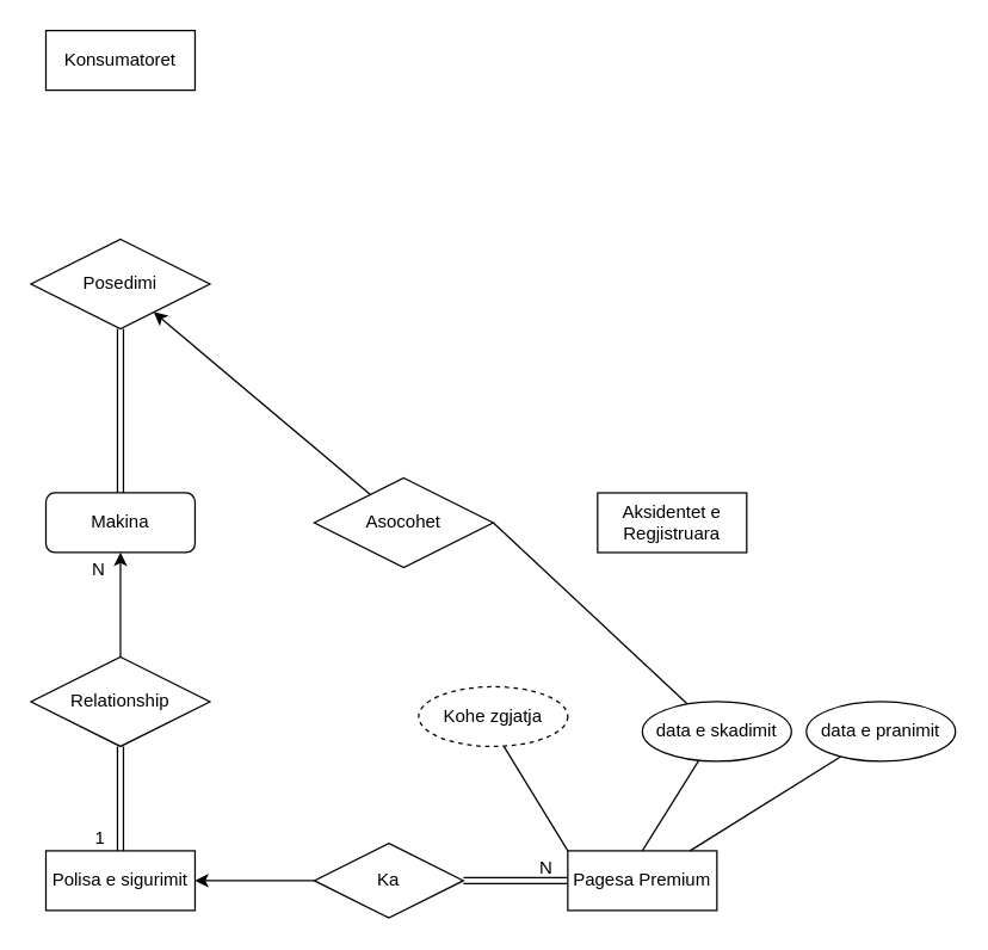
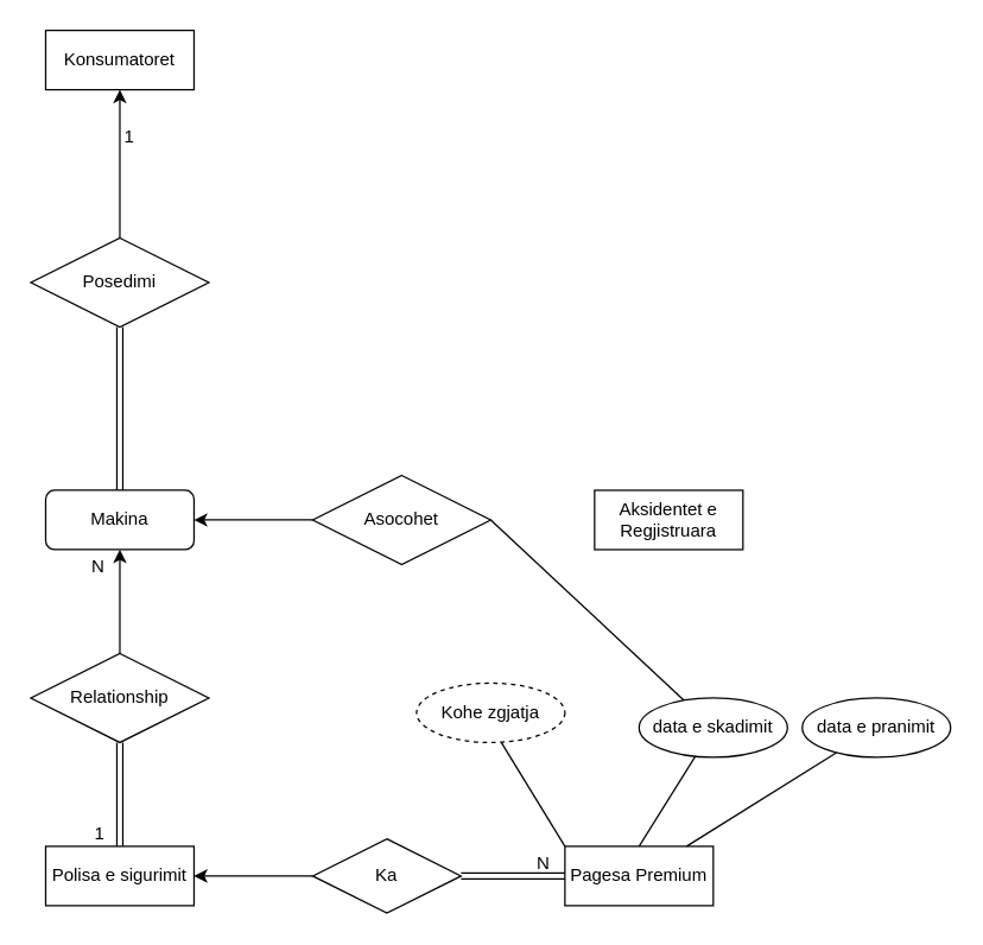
  <mxCell id="0" />
  <mxCell id="1" parent="0" />
  <mxCell id="2" value="Konsumatoret" style="whiteSpace=wrap;html=1;align=center;" vertex="1" parent="1"><mxGeometry x="30" y="20" width="100" height="40" as="geometry" /></mxCell>
  <mxCell id="3" value="Makina" style="whiteSpace=wrap;html=1;align=center;rounded=1;" vertex="1" parent="1"><mxGeometry x="30" y="330" width="100" height="40" as="geometry" /></mxCell>
  <mxCell id="4" value="Aksidentet e Regjistruara" style="whiteSpace=wrap;html=1;align=center;" vertex="1" parent="1"><mxGeometry x="400" y="330" width="100" height="40" as="geometry" /></mxCell>
  <mxCell id="5" value="Polisa e sigurimit" style="whiteSpace=wrap;html=1;align=center;" vertex="1" parent="1"><mxGeometry x="30" y="570" width="100" height="40" as="geometry" /></mxCell>
  <mxCell id="6" value="Posedimi&lt;br&gt;" style="shape=rhombus;perimeter=rhombusPerimeter;whiteSpace=wrap;html=1;align=center;" vertex="1" parent="1"><mxGeometry x="20" y="160" width="120" height="60" as="geometry" /></mxCell>
- <mxCell id="9" style="edgeStyle=none;rounded=0;orthogonalLoop=1;jettySize=auto;html=1;" edge="1" parent="1" source="10" target="6"><mxGeometry relative="1" as="geometry" /></mxCell>
+ <mxCell id="7" value="" style="html=1;rounded=0;entryX=0.5;entryY=1;entryDx=0;entryDy=0;" edge="1" parent="1" source="6" target="2"><mxGeometry relative="1" as="geometry"><mxPoint x="220" y="240" as="sourcePoint" /><mxPoint x="380" y="240" as="targetPoint" /></mxGeometry></mxCell>
+ <mxCell id="8" value="1" style="resizable=0;html=1;align=right;verticalAlign=bottom;" connectable="0" vertex="1" parent="7"><mxGeometry x="1" relative="1" as="geometry"><mxPoint x="10" y="40" as="offset" /></mxGeometry></mxCell>
+ <mxCell id="9" style="edgeStyle=none;rounded=0;orthogonalLoop=1;jettySize=auto;html=1;entryX=1;entryY=0.5;entryDx=0;entryDy=0;" edge="1" parent="1" source="10" target="3"><mxGeometry relative="1" as="geometry" /></mxCell>
  <mxCell id="10" value="Asocohet" style="shape=rhombus;perimeter=rhombusPerimeter;whiteSpace=wrap;html=1;align=center;" vertex="1" parent="1"><mxGeometry x="210" y="320" width="120" height="60" as="geometry" /></mxCell>
  <mxCell id="11" value="" style="endArrow=none;html=1;rounded=0;exitX=1;exitY=0.5;exitDx=0;exitDy=0;" edge="1" parent="1" source="10" target="25"><mxGeometry relative="1" as="geometry"><mxPoint x="220" y="330" as="sourcePoint" /><mxPoint x="380" y="330" as="targetPoint" /></mxGeometry></mxCell>
  <mxCell id="12" value="Relationship" style="shape=rhombus;perimeter=rhombusPerimeter;whiteSpace=wrap;html=1;align=center;" vertex="1" parent="1"><mxGeometry x="20" y="440" width="120" height="60" as="geometry" /></mxCell>
  <mxCell id="13" value="" style="shape=link;html=1;rounded=0;entryX=0.5;entryY=0;entryDx=0;entryDy=0;exitX=0.5;exitY=1;exitDx=0;exitDy=0;" edge="1" parent="1" source="12" target="5"><mxGeometry relative="1" as="geometry"><mxPoint x="220" y="430" as="sourcePoint" /><mxPoint x="380" y="430" as="targetPoint" /></mxGeometry></mxCell>
  <mxCell id="14" value="1" style="resizable=0;html=1;align=right;verticalAlign=bottom;" connectable="0" vertex="1" parent="13"><mxGeometry x="1" relative="1" as="geometry"><mxPoint x="-10" as="offset" /></mxGeometry></mxCell>
  <mxCell id="15" value="" style="html=1;rounded=0;exitX=0.5;exitY=0;exitDx=0;exitDy=0;" edge="1" parent="1" source="12" target="3"><mxGeometry relative="1" as="geometry"><mxPoint x="220" y="430" as="sourcePoint" /><mxPoint x="380" y="430" as="targetPoint" /></mxGeometry></mxCell>
  <mxCell id="16" value="N" style="resizable=0;html=1;align=right;verticalAlign=bottom;" connectable="0" vertex="1" parent="15"><mxGeometry x="1" relative="1" as="geometry"><mxPoint x="-10" y="20" as="offset" /></mxGeometry></mxCell>
  <mxCell id="17" value="Pagesa Premium&lt;br&gt;" style="whiteSpace=wrap;html=1;align=center;" vertex="1" parent="1"><mxGeometry x="380" y="570" width="100" height="40" as="geometry" /></mxCell>
  <mxCell id="18" style="edgeStyle=none;rounded=0;orthogonalLoop=1;jettySize=auto;html=1;entryX=1;entryY=0.5;entryDx=0;entryDy=0;" edge="1" parent="1" source="19" target="5"><mxGeometry relative="1" as="geometry" /></mxCell>
  <mxCell id="19" value="Ka" style="shape=rhombus;perimeter=rhombusPerimeter;whiteSpace=wrap;html=1;align=center;" vertex="1" parent="1"><mxGeometry x="210" y="565" width="100" height="50" as="geometry" /></mxCell>
  <mxCell id="20" value="" style="shape=link;html=1;rounded=0;exitX=1;exitY=0.5;exitDx=0;exitDy=0;entryX=0;entryY=0.5;entryDx=0;entryDy=0;" edge="1" parent="1" source="19" target="17"><mxGeometry relative="1" as="geometry"><mxPoint x="220" y="520" as="sourcePoint" /><mxPoint x="380" y="520" as="targetPoint" /></mxGeometry></mxCell>
  <mxCell id="21" value="N" style="resizable=0;html=1;align=right;verticalAlign=bottom;" connectable="0" vertex="1" parent="20"><mxGeometry x="1" relative="1" as="geometry"><mxPoint x="-10" as="offset" /></mxGeometry></mxCell>
  <mxCell id="22" value="" style="endArrow=none;html=1;rounded=0;" edge="1" parent="1" source="17" target="23"><mxGeometry relative="1" as="geometry"><mxPoint x="220" y="520" as="sourcePoint" /><mxPoint x="330" y="530" as="targetPoint" /></mxGeometry></mxCell>
  <mxCell id="23" value="data e pranimit" style="ellipse;whiteSpace=wrap;html=1;align=center;" vertex="1" parent="1"><mxGeometry x="540" y="470" width="100" height="40" as="geometry" /></mxCell>
  <mxCell id="24" value="" style="endArrow=none;html=1;rounded=0;exitX=0.5;exitY=0;exitDx=0;exitDy=0;" edge="1" parent="1" source="17" target="25"><mxGeometry relative="1" as="geometry"><mxPoint x="220" y="520" as="sourcePoint" /><mxPoint x="260" y="510" as="targetPoint" /></mxGeometry></mxCell>
  <mxCell id="25" value="data e skadimit" style="ellipse;whiteSpace=wrap;html=1;align=center;" vertex="1" parent="1"><mxGeometry x="430" y="470" width="100" height="40" as="geometry" /></mxCell>
  <mxCell id="26" value="" style="endArrow=none;html=1;rounded=0;entryX=0;entryY=0;entryDx=0;entryDy=0;" edge="1" parent="1" target="17"><mxGeometry relative="1" as="geometry"><mxPoint x="331" y="490" as="sourcePoint" /><mxPoint x="380" y="520" as="targetPoint" /></mxGeometry></mxCell>
  <mxCell id="27" value="" style="shape=link;html=1;rounded=0;exitX=0.5;exitY=1;exitDx=0;exitDy=0;entryX=0.5;entryY=0;entryDx=0;entryDy=0;" edge="1" parent="1" source="6" target="3"><mxGeometry relative="1" as="geometry"><mxPoint x="270" y="330" as="sourcePoint" /><mxPoint x="430" y="330" as="targetPoint" /></mxGeometry></mxCell>
  <mxCell id="28" value="Kohe zgjatja" style="ellipse;whiteSpace=wrap;html=1;align=center;dashed=1;" vertex="1" parent="1"><mxGeometry x="280" y="460" width="100" height="40" as="geometry" /></mxCell>
